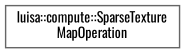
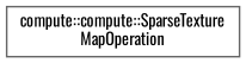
  digraph {
    rankdir=TB
    fontname=Oswald
-   n1 [color=grey40 fillcolor=white fontname=Oswald fontsize=10 height=0.2 label="luisa::compute::SparseTexture\lMapOperation" shape=box style=filled width=0.4]
+   n1 [color=grey40 fillcolor=white fontname=Oswald fontsize=10 height=0.2 label="compute::compute::SparseTexture\lMapOperation" shape=box style=filled width=0.4]
  }
